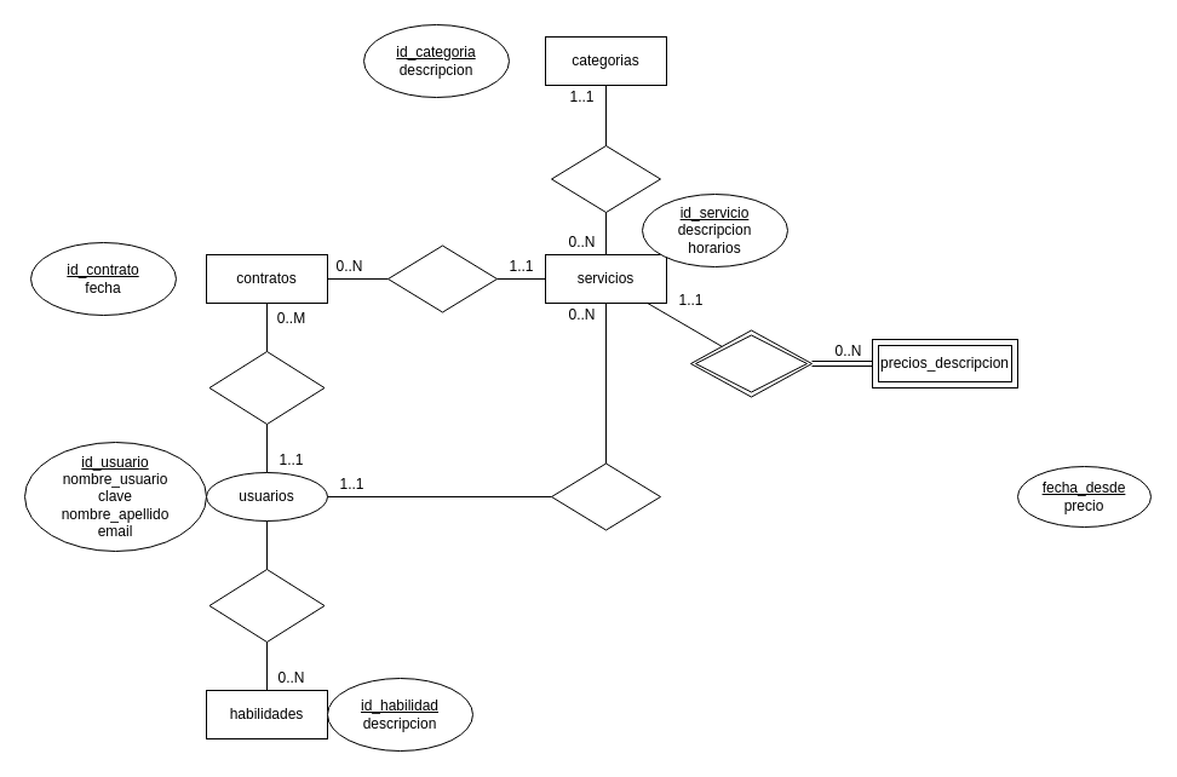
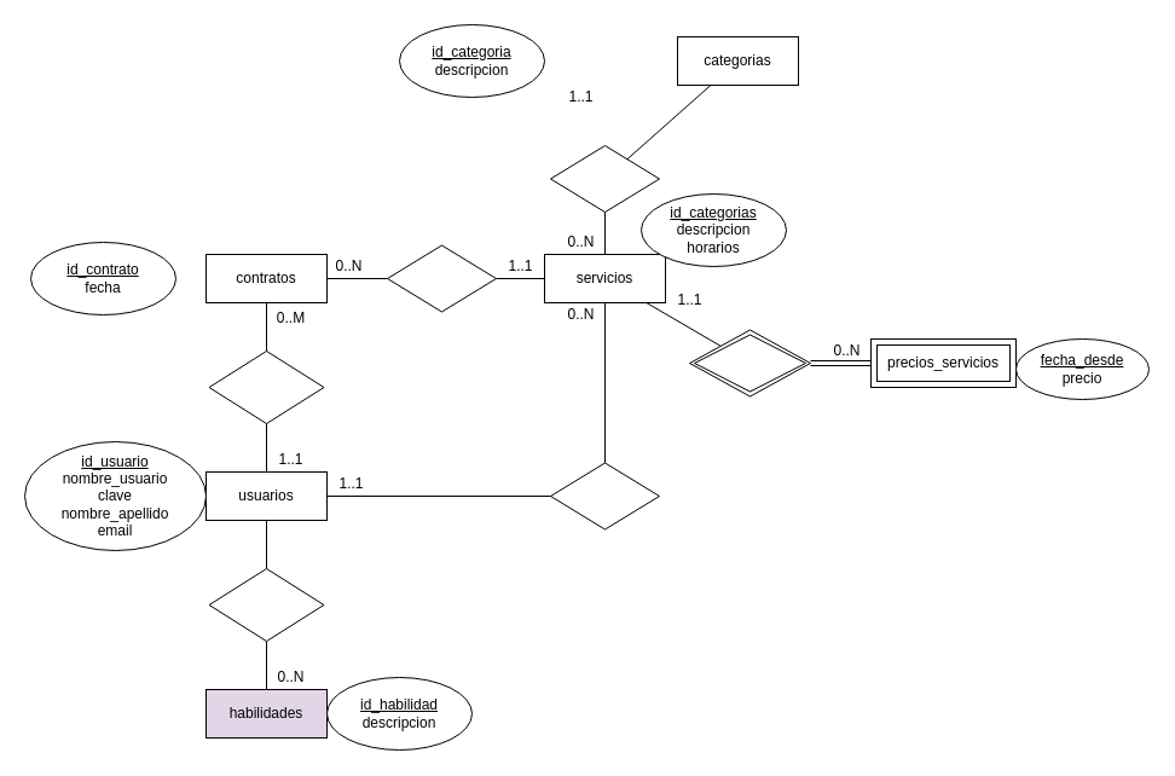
  <mxCell id="0" />
  <mxCell id="1" parent="0" />
- <mxCell id="2" value="usuarios" style="ellipse;whiteSpace=wrap;html=1;align=center;" vertex="1" parent="1"><mxGeometry x="170" y="390" width="100" height="40" as="geometry" /></mxCell>
+ <mxCell id="2" value="usuarios" style="whiteSpace=wrap;html=1;align=center;" vertex="1" parent="1"><mxGeometry x="170" y="390" width="100" height="40" as="geometry" /></mxCell>
  <mxCell id="3" value="&lt;u&gt;id_usuario&lt;br&gt;&lt;/u&gt;nombre_usuario&lt;br&gt;clave&lt;br&gt;nombre_apellido&lt;br&gt;email" style="ellipse;whiteSpace=wrap;html=1;align=center;" vertex="1" parent="1"><mxGeometry x="20" y="365" width="150" height="90" as="geometry" /></mxCell>
  <mxCell id="4" value="servicios" style="whiteSpace=wrap;html=1;align=center;" vertex="1" parent="1"><mxGeometry x="450" y="210" width="100" height="40" as="geometry" /></mxCell>
- <mxCell id="5" value="habilidades" style="whiteSpace=wrap;html=1;align=center;" vertex="1" parent="1"><mxGeometry x="170" y="570" width="100" height="40" as="geometry" /></mxCell>
- <mxCell id="6" value="categorias" style="whiteSpace=wrap;html=1;align=center;" vertex="1" parent="1"><mxGeometry x="450" y="30" width="100" height="40" as="geometry" /></mxCell>
- <mxCell id="7" value="&lt;u&gt;id_categoria&lt;br&gt;&lt;/u&gt;descripcion" style="ellipse;whiteSpace=wrap;html=1;align=center;" vertex="1" parent="1"><mxGeometry x="300" y="20" width="120" height="60" as="geometry" /></mxCell>
- <mxCell id="8" value="&lt;u&gt;id_servicio&lt;br&gt;&lt;/u&gt;descripcion&lt;br&gt;horarios" style="ellipse;whiteSpace=wrap;html=1;align=center;" vertex="1" parent="1"><mxGeometry x="530" y="160" width="120" height="60" as="geometry" /></mxCell>
+ <mxCell id="5" value="habilidades" style="whiteSpace=wrap;html=1;align=center;fillColor=#e1d5e7;" vertex="1" parent="1"><mxGeometry x="170" y="570" width="100" height="40" as="geometry" /></mxCell>
+ <mxCell id="6" value="categorias" style="whiteSpace=wrap;html=1;align=center;" vertex="1" parent="1"><mxGeometry x="560" y="30" width="100" height="40" as="geometry" /></mxCell>
+ <mxCell id="7" value="&lt;u&gt;id_categoria&lt;br&gt;&lt;/u&gt;descripcion" style="ellipse;whiteSpace=wrap;html=1;align=center;" vertex="1" parent="1"><mxGeometry x="330" y="20" width="120" height="60" as="geometry" /></mxCell>
+ <mxCell id="8" value="&lt;u&gt;id_categorias&lt;br&gt;&lt;/u&gt;descripcion&lt;br&gt;horarios" style="ellipse;whiteSpace=wrap;html=1;align=center;" vertex="1" parent="1"><mxGeometry x="530" y="160" width="120" height="60" as="geometry" /></mxCell>
  <mxCell id="9" value="&lt;u&gt;id_habilidad&lt;br&gt;&lt;/u&gt;descripcion" style="ellipse;whiteSpace=wrap;html=1;align=center;" vertex="1" parent="1"><mxGeometry x="270" y="560" width="120" height="60" as="geometry" /></mxCell>
- <mxCell id="10" value="precios_descripcion" style="shape=ext;margin=3;double=1;whiteSpace=wrap;html=1;align=center;" vertex="1" parent="1"><mxGeometry x="720" y="280" width="120" height="40" as="geometry" /></mxCell>
- <mxCell id="11" value="&lt;u&gt;fecha_desde&lt;br&gt;&lt;/u&gt;precio" style="ellipse;whiteSpace=wrap;html=1;align=center;" vertex="1" parent="1"><mxGeometry x="840" y="385" width="110" height="50" as="geometry" /></mxCell>
+ <mxCell id="10" value="precios_servicios" style="shape=ext;margin=3;double=1;whiteSpace=wrap;html=1;align=center;" vertex="1" parent="1"><mxGeometry x="720" y="280" width="120" height="40" as="geometry" /></mxCell>
+ <mxCell id="11" value="&lt;u&gt;fecha_desde&lt;br&gt;&lt;/u&gt;precio" style="ellipse;whiteSpace=wrap;html=1;align=center;" vertex="1" parent="1"><mxGeometry x="840" y="280" width="110" height="50" as="geometry" /></mxCell>
  <mxCell id="12" value="contratos" style="whiteSpace=wrap;html=1;align=center;" vertex="1" parent="1"><mxGeometry x="170" y="210" width="100" height="40" as="geometry" /></mxCell>
  <mxCell id="13" value="&lt;u&gt;id_contrato&lt;br&gt;&lt;/u&gt;fecha" style="ellipse;whiteSpace=wrap;html=1;align=center;" vertex="1" parent="1"><mxGeometry x="25" y="200" width="120" height="60" as="geometry" /></mxCell>
  <mxCell id="14" value="" style="shape=rhombus;perimeter=rhombusPerimeter;whiteSpace=wrap;html=1;align=center;" vertex="1" parent="1"><mxGeometry x="172.5" y="290" width="95" height="60" as="geometry" /></mxCell>
  <mxCell id="15" value="" style="endArrow=none;html=1;rounded=0;" edge="1" parent="1" source="12" target="14"><mxGeometry relative="1" as="geometry"><mxPoint x="206" y="240" as="sourcePoint" /><mxPoint x="185.455" y="342.727" as="targetPoint" /></mxGeometry></mxCell>
  <mxCell id="16" value="" style="endArrow=none;html=1;rounded=0;" edge="1" parent="1" source="2" target="14"><mxGeometry relative="1" as="geometry"><mxPoint x="228.462" y="240" as="sourcePoint" /><mxPoint x="311.053" y="329.474" as="targetPoint" /></mxGeometry></mxCell>
  <mxCell id="17" value="" style="shape=rhombus;perimeter=rhombusPerimeter;whiteSpace=wrap;html=1;align=center;" vertex="1" parent="1"><mxGeometry x="320" y="202.5" width="90" height="55" as="geometry" /></mxCell>
  <mxCell id="18" value="" style="endArrow=none;html=1;rounded=0;" edge="1" parent="1" source="4" target="17"><mxGeometry relative="1" as="geometry"><mxPoint x="255" y="260" as="sourcePoint" /><mxPoint x="296.818" y="364.545" as="targetPoint" /></mxGeometry></mxCell>
  <mxCell id="19" value="" style="endArrow=none;html=1;rounded=0;" edge="1" parent="1" source="17" target="12"><mxGeometry relative="1" as="geometry"><mxPoint x="465" y="265.312" as="sourcePoint" /><mxPoint x="393.503" y="258.61" as="targetPoint" /></mxGeometry></mxCell>
  <mxCell id="20" value="" style="shape=rhombus;perimeter=rhombusPerimeter;whiteSpace=wrap;html=1;align=center;" vertex="1" parent="1"><mxGeometry x="455" y="382.5" width="90" height="55" as="geometry" /></mxCell>
  <mxCell id="21" value="" style="endArrow=none;html=1;rounded=0;" edge="1" parent="1" source="4" target="20"><mxGeometry relative="1" as="geometry"><mxPoint x="460" y="240" as="sourcePoint" /><mxPoint x="420" y="240" as="targetPoint" /></mxGeometry></mxCell>
  <mxCell id="22" value="" style="endArrow=none;html=1;rounded=0;" edge="1" parent="1" source="2" target="20"><mxGeometry relative="1" as="geometry"><mxPoint x="499.444" y="260" as="sourcePoint" /><mxPoint x="425.974" y="399.207" as="targetPoint" /></mxGeometry></mxCell>
  <mxCell id="23" value="" style="shape=rhombus;perimeter=rhombusPerimeter;whiteSpace=wrap;html=1;align=center;" vertex="1" parent="1"><mxGeometry x="172.5" y="470" width="95" height="60" as="geometry" /></mxCell>
  <mxCell id="24" value="" style="endArrow=none;html=1;rounded=0;" edge="1" parent="1" source="2" target="23"><mxGeometry relative="1" as="geometry"><mxPoint x="280" y="420" as="sourcePoint" /><mxPoint x="465" y="420" as="targetPoint" /></mxGeometry></mxCell>
  <mxCell id="25" value="" style="endArrow=none;html=1;rounded=0;" edge="1" parent="1" source="5" target="23"><mxGeometry relative="1" as="geometry"><mxPoint x="230" y="440" as="sourcePoint" /><mxPoint x="230" y="470" as="targetPoint" /></mxGeometry></mxCell>
  <mxCell id="26" value="" style="shape=rhombus;perimeter=rhombusPerimeter;whiteSpace=wrap;html=1;align=center;" vertex="1" parent="1"><mxGeometry x="455" y="120" width="90" height="55" as="geometry" /></mxCell>
  <mxCell id="27" value="" style="endArrow=none;html=1;rounded=0;" edge="1" parent="1" source="6" target="26"><mxGeometry relative="1" as="geometry"><mxPoint x="490" y="219" as="sourcePoint" /><mxPoint x="477.271" y="70.388" as="targetPoint" /></mxGeometry></mxCell>
  <mxCell id="28" value="" style="endArrow=none;html=1;rounded=0;" edge="1" parent="1" source="26" target="4"><mxGeometry relative="1" as="geometry"><mxPoint x="520" y="270" as="sourcePoint" /><mxPoint x="520" y="402.5" as="targetPoint" /></mxGeometry></mxCell>
  <mxCell id="29" value="" style="shape=rhombus;double=1;perimeter=rhombusPerimeter;whiteSpace=wrap;html=1;align=center;" vertex="1" parent="1"><mxGeometry x="570" y="272.5" width="100" height="55" as="geometry" /></mxCell>
  <mxCell id="30" value="" style="endArrow=none;html=1;rounded=0;" edge="1" parent="1" source="4" target="29"><mxGeometry relative="1" as="geometry"><mxPoint x="510" y="260" as="sourcePoint" /><mxPoint x="510" y="392.5" as="targetPoint" /></mxGeometry></mxCell>
  <mxCell id="31" value="" style="endArrow=none;html=1;rounded=0;shape=link;" edge="1" parent="1" source="10" target="29"><mxGeometry relative="1" as="geometry"><mxPoint x="524.884" y="260" as="sourcePoint" /><mxPoint x="575.479" y="327.987" as="targetPoint" /></mxGeometry></mxCell>
  <mxCell id="32" value="0..N" style="text;html=1;align=center;verticalAlign=middle;resizable=0;points=[];autosize=1;" vertex="1" parent="1"><mxGeometry x="220" y="550" width="40" height="20" as="geometry" /></mxCell>
  <mxCell id="33" value="1..1" style="text;html=1;align=center;verticalAlign=middle;resizable=0;points=[];autosize=1;" vertex="1" parent="1"><mxGeometry x="270" y="390" width="40" height="20" as="geometry" /></mxCell>
  <mxCell id="34" value="0..N" style="text;html=1;align=center;verticalAlign=middle;resizable=0;points=[];autosize=1;" vertex="1" parent="1"><mxGeometry x="460" y="250" width="40" height="20" as="geometry" /></mxCell>
  <mxCell id="35" value="1..1" style="text;html=1;align=center;verticalAlign=middle;resizable=0;points=[];autosize=1;" vertex="1" parent="1"><mxGeometry x="220" y="370" width="40" height="20" as="geometry" /></mxCell>
  <mxCell id="36" value="0..M" style="text;html=1;align=center;verticalAlign=middle;resizable=0;points=[];autosize=1;" vertex="1" parent="1"><mxGeometry x="220" y="252.5" width="40" height="20" as="geometry" /></mxCell>
  <mxCell id="37" value="1..1" style="text;html=1;align=center;verticalAlign=middle;resizable=0;points=[];autosize=1;" vertex="1" parent="1"><mxGeometry x="410" y="210" width="40" height="20" as="geometry" /></mxCell>
  <mxCell id="38" value="0..N" style="text;html=1;align=center;verticalAlign=middle;resizable=0;points=[];autosize=1;" vertex="1" parent="1"><mxGeometry x="267.5" y="210" width="40" height="20" as="geometry" /></mxCell>
  <mxCell id="39" value="1..1" style="text;html=1;align=center;verticalAlign=middle;resizable=0;points=[];autosize=1;" vertex="1" parent="1"><mxGeometry x="460" width="40" height="20" as="geometry" y="70" /></mxCell>
  <mxCell id="40" value="0..N" style="text;html=1;align=center;verticalAlign=middle;resizable=0;points=[];autosize=1;" vertex="1" parent="1"><mxGeometry x="460" y="190" width="40" height="20" as="geometry" /></mxCell>
  <mxCell id="41" value="1..1" style="text;html=1;align=center;verticalAlign=middle;resizable=0;points=[];autosize=1;" vertex="1" parent="1"><mxGeometry x="550" y="237.5" width="40" height="20" as="geometry" /></mxCell>
  <mxCell id="42" value="0..N" style="text;html=1;align=center;verticalAlign=middle;resizable=0;points=[];autosize=1;" vertex="1" parent="1"><mxGeometry x="680" y="280" width="40" height="20" as="geometry" /></mxCell>
